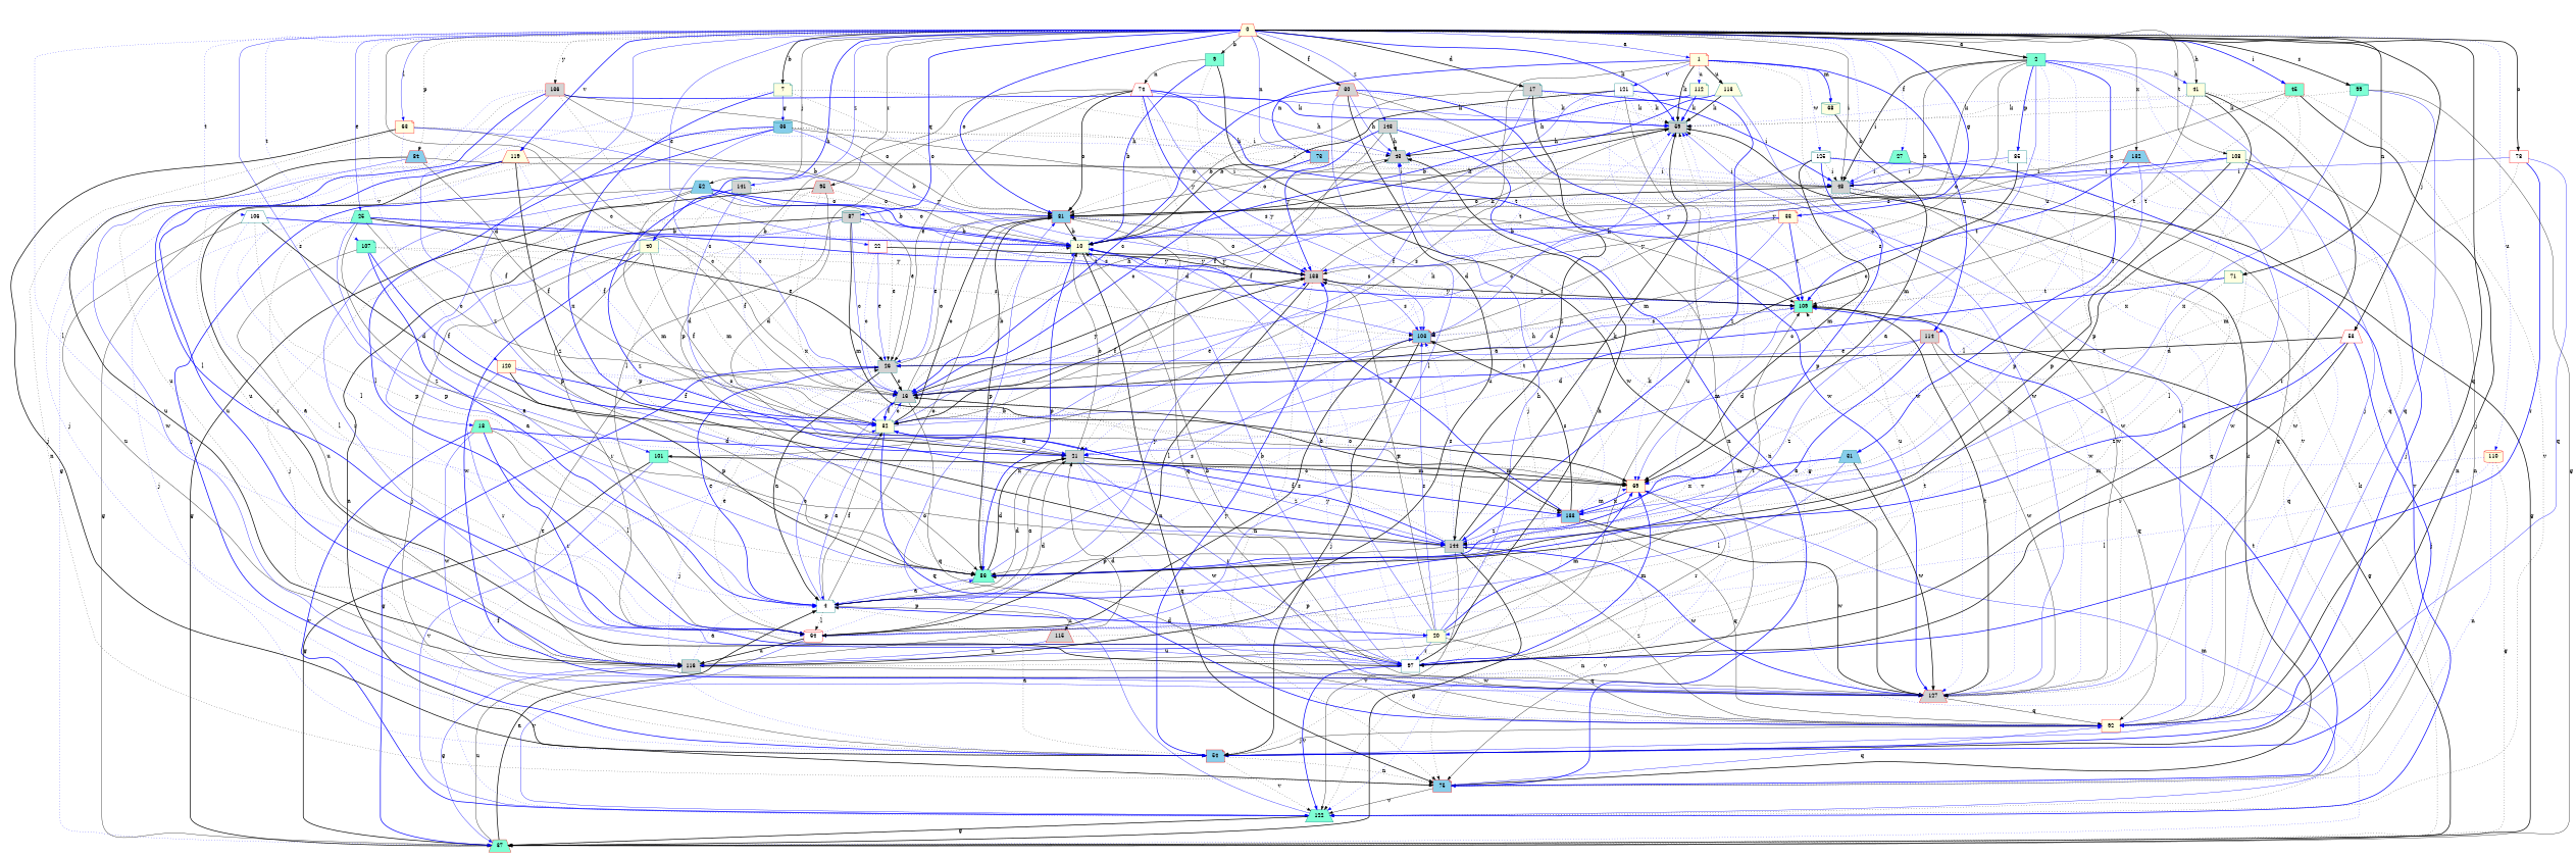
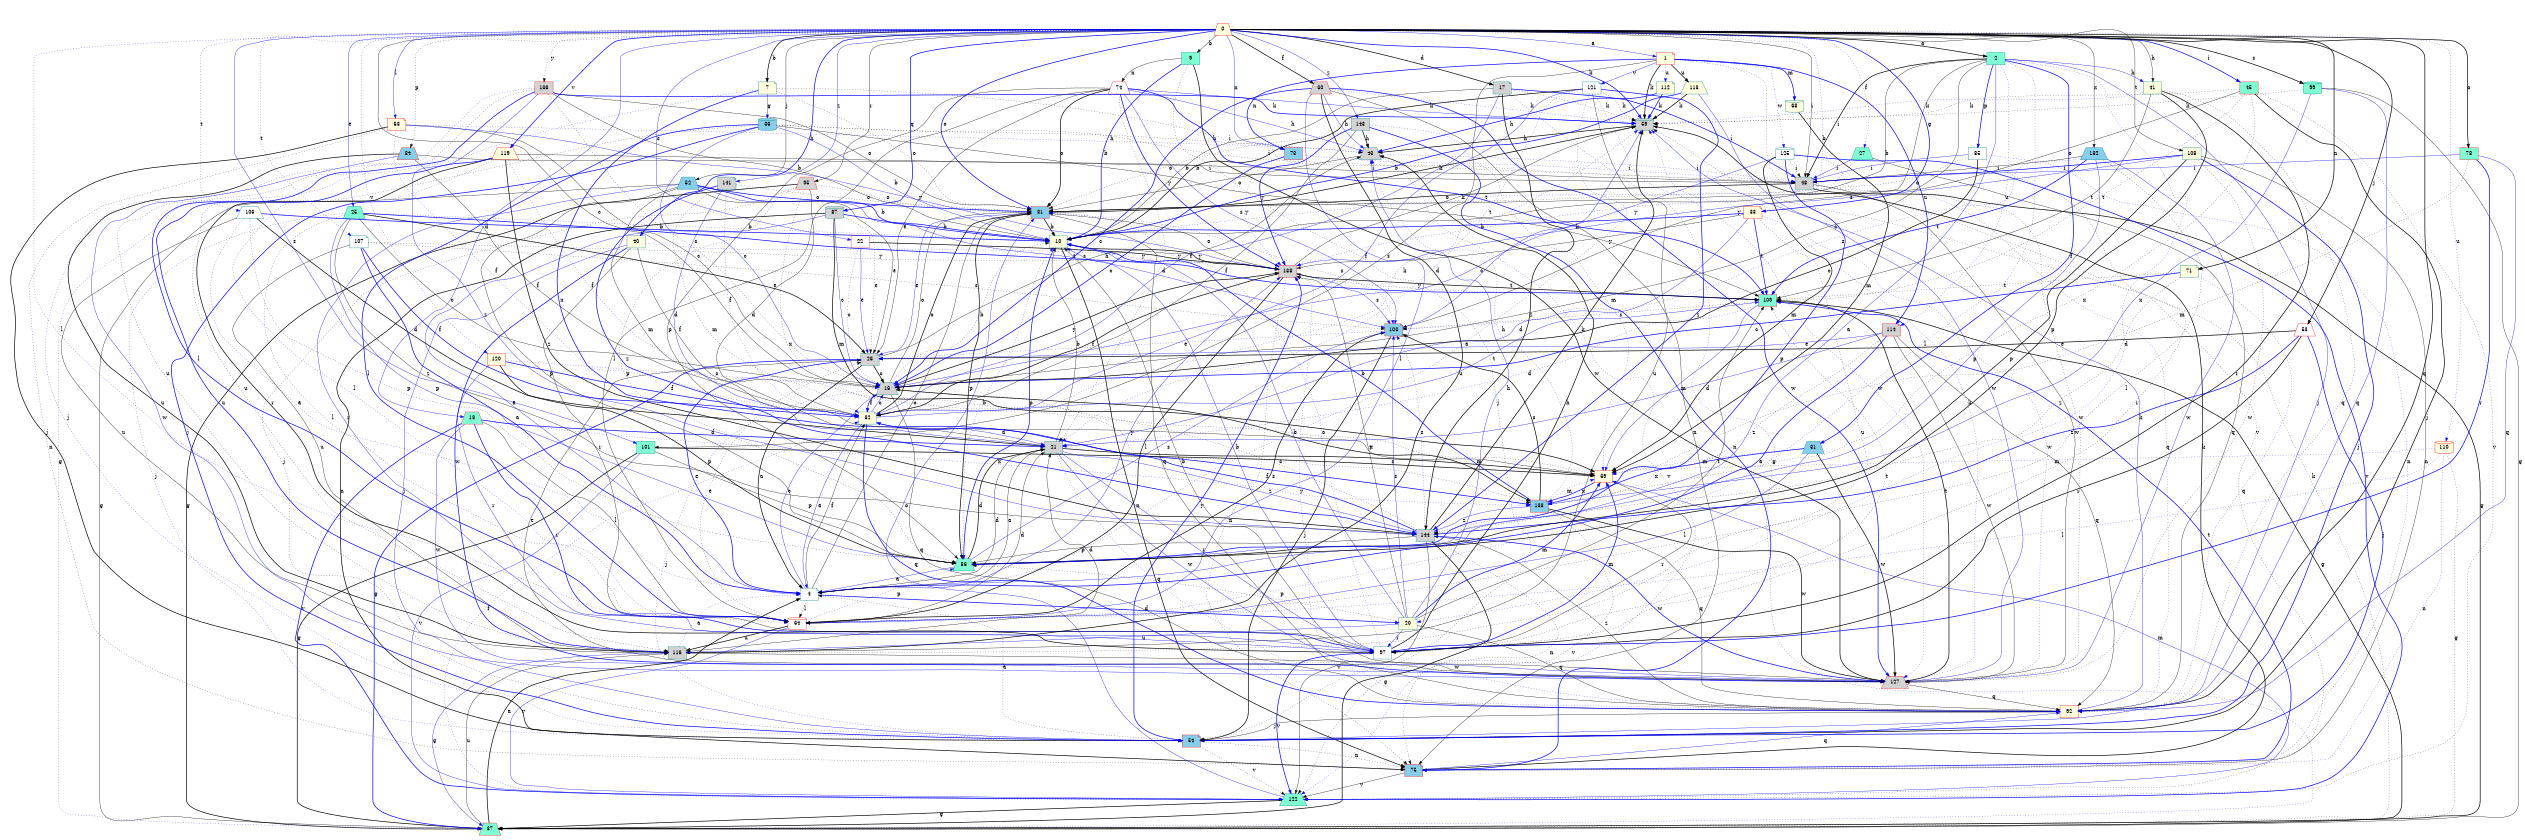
  strict digraph {
    node [color=teal fillcolor=lightyellow shape=box style=filled]
    edge [color=blue style=solid]
    0 [color=red shape=trapezium]
    1 [color=red shape=note]
    2 [fillcolor=aquamarine]
    7 [shape=note]
    9 [fillcolor=aquamarine]
    10
    16 [fillcolor=lightgrey shape=trapezium]
    17 [fillcolor=lightgrey shape=note]
    18 [color=red fillcolor=aquamarine shape=trapezium]
    22 [color=red fillcolor=white]
    25 [fillcolor=aquamarine shape=trapezium]
    27 [fillcolor=aquamarine shape=trapezium]
    30 [color=red fillcolor=lightgrey shape=trapezium]
    33 [color=red shape=note]
    40
    41
    45 [color=red fillcolor=aquamarine]
    48 [fillcolor=lightgrey shape=note]
    52 [fillcolor=skyblue shape=trapezium]
    53 [color=red fillcolor=white shape=trapezium]
    59 [fillcolor=lightgrey shape=cylinder]
    63 [color=red shape=note]
    64 [color=red fillcolor=white shape=cylinder]
    71 [shape=note]
    73 [color=red fillcolor=skyblue]
-   78 [color=red fillcolor=white]
+   78 [color=red fillcolor=aquamarine]
    81 [color=red fillcolor=skyblue]
    84 [color=red fillcolor=skyblue shape=trapezium]
    87 [fillcolor=lightgrey shape=cylinder]
    92 [color=red]
    95 [color=red fillcolor=lightgrey shape=trapezium]
    99 [fillcolor=aquamarine shape=cylinder]
    101 [fillcolor=aquamarine]
    106 [fillcolor=white shape=trapezium]
-   107 [fillcolor=aquamarine shape=note]
+   107 [fillcolor=white shape=note]
    108
    110 [color=red shape=cylinder]
    119 [color=red shape=trapezium]
    120 [color=red]
-   132 [color=red fillcolor=skyblue shape=trapezium]
+   132 [fillcolor=skyblue shape=trapezium]
    136 [color=red fillcolor=lightgrey]
    141 [fillcolor=lightgrey shape=note]
    143 [fillcolor=lightgrey]
    68 [shape=cylinder]
    112 [shape=note]
    113 [shape=trapezium]
    114 [color=red fillcolor=lightgrey shape=note]
    121 [fillcolor=white shape=note]
    122 [fillcolor=aquamarine shape=trapezium]
    125 [fillcolor=white shape=cylinder]
    4 [fillcolor=white shape=note]
    20 [shape=note]
    31 [fillcolor=skyblue shape=trapezium]
    54 [color=red fillcolor=skyblue shape=note]
    85 [fillcolor=white]
    103 [color=red fillcolor=skyblue shape=note]
    36 [fillcolor=skyblue shape=cylinder]
    37 [color=red fillcolor=aquamarine shape=trapezium]
    133 [color=red fillcolor=skyblue shape=note]
    74 [color=red fillcolor=white shape=trapezium]
    127 [color=red fillcolor=lightgrey shape=trapezium]
    138 [color=red fillcolor=lightgrey]
    75 [color=red fillcolor=skyblue shape=note]
    86 [fillcolor=aquamarine shape=trapezium]
    32 [shape=note]
    144 [fillcolor=lightgrey]
    21 [fillcolor=lightgrey]
    97 [fillcolor=white]
    26 [fillcolor=lightgrey shape=note]
    109 [color=red fillcolor=aquamarine]
    43 [fillcolor=lightgrey shape=trapezium]
    116 [fillcolor=lightgrey shape=note]
    69 [color=red]
-   115 [color=red fillcolor=lightgrey shape=trapezium]
    0 -> 1 [label=a]
    0 -> 2 [color=black label=a style=bold]
    0 -> 7 [color=black label=b style=bold]
    0 -> 9 [color=black label=b]
    0 -> 10 [label=b style=dotted]
    0 -> 16 [color=black label=c]
    0 -> 17 [color=black label=d style=bold]
    0 -> 18 [label=d]
    0 -> 22 [label=e]
    0 -> 25 [label=e]
    0 -> 27 [label=f style=dotted]
    0 -> 30 [color=black label=f style=bold]
    0 -> 33 [label=g style=bold]
    0 -> 40 [label=h style=bold]
    0 -> 41 [color=black label=h]
    0 -> 45 [label=i style=bold]
    0 -> 48 [color=black label=i]
    0 -> 52 [color=black label=j]
    0 -> 53 [color=black label=j style=bold]
    0 -> 59 [label=k style=bold]
    0 -> 63 [label=l]
    0 -> 64 [label=l style=dotted]
    0 -> 71 [color=black label=n style=bold]
    0 -> 73 [label=n]
    0 -> 78 [color=black label=o style=bold]
    0 -> 81 [label=o style=bold]
    0 -> 84 [color=black label=p style=dotted]
    0 -> 87 [label=q style=bold]
    0 -> 92 [color=black label=q style=bold]
    0 -> 95 [color=black label=r]
    0 -> 99 [color=black label=s style=bold]
    0 -> 101 [label=s]
    0 -> 106 [label=t style=dotted]
    0 -> 107 [label=t style=dotted]
    0 -> 108 [color=black label=t]
    0 -> 110 [label=u style=dotted]
    0 -> 119 [label=v style=bold]
    0 -> 120 [label=v style=dotted]
    0 -> 132 [color=black label=x]
    0 -> 136 [color=black label=y style=dotted]
    0 -> 141 [label=z]
    0 -> 143 [label=z]
    1 -> 59 [color=black label=k style=bold]
    1 -> 73 [label=n style=bold]
    1 -> 101 [color=black label=s]
    1 -> 68 [label=m style=bold]
    1 -> 112 [label=u style=dotted]
    1 -> 113 [color=black label=u style=bold]
    1 -> 114 [label=u style=bold]
    1 -> 121 [label=v]
    1 -> 122 [color=black label=v style=dotted]
    1 -> 125 [label=w style=dotted]
    2 -> 10 [color=black label=b]
    2 -> 16 [color=black label=c]
    2 -> 41 [label=h]
    2 -> 48 [color=black label=i style=bold]
    2 -> 64 [label=l style=dotted]
    2 -> 114 [label=u style=dotted]
    2 -> 4 [label=a]
    2 -> 20 [label=d style=dotted]
    2 -> 31 [label=f style=bold]
    2 -> 54 [label=j]
    2 -> 85 [label=p style=bold]
    2 -> 103 [color=black label=s]
    7 -> 48 [color=black label=i style=dotted]
    7 -> 81 [color=black label=o style=dotted]
    7 -> 36 [label=g]
    7 -> 37 [label=g style=dotted]
    7 -> 133 [label=x style=bold]
    9 -> 10 [label=b style=bold]
    9 -> 54 [color=black label=j style=dotted]
    9 -> 74 [color=black label=n]
    9 -> 127 [color=black label=w style=bold]
    10 -> 138 [color=black label=y style=bold]
    10 -> 75 [color=black label=n style=bold]
    10 -> 86 [label=p style=bold]
    16 -> 10 [color=black label=b style=dotted]
    16 -> 81 [color=black label=o]
    16 -> 92 [color=black label=q]
    16 -> 54 [label=j style=dotted]
    16 -> 133 [color=black label=x style=bold]
    16 -> 138 [color=black label=y style=bold]
    16 -> 32 [label=f style=bold]
    17 -> 10 [color=black label=b]
    17 -> 48 [label=i style=bold]
    17 -> 59 [color=black label=k style=dotted]
    17 -> 37 [label=g style=dotted]
    17 -> 32 [label=f]
    17 -> 144 [color=black label=z style=bold]
    18 -> 64 [color=black label=l]
    18 -> 122 [label=v style=bold]
    18 -> 133 [label=x style=dotted]
    18 -> 127 [label=w]
    18 -> 21 [label=d style=bold]
    18 -> 97 [label=r style=bold]
    22 -> 16 [label=c style=dotted]
    22 -> 138 [color=black label=y style=bold]
    22 -> 26 [label=e]
    25 -> 10 [label=b style=dotted]
    25 -> 16 [color=black label=c]
    25 -> 64 [color=black label=l style=dotted]
    25 -> 54 [label=j style=dotted]
    25 -> 86 [label=p]
    25 -> 144 [color=black label=z]
    25 -> 26 [color=black label=e style=bold]
    25 -> 109 [label=t style=bold]
    27 -> 48 [label=i]
    27 -> 92 [color=black label=q]
    27 -> 138 [label=y style=dotted]
    30 -> 16 [label=c style=bold]
    30 -> 59 [label=k style=dotted]
    30 -> 64 [label=l]
    30 -> 127 [label=w style=bold]
    30 -> 75 [color=black label=n]
    30 -> 43 [label=h]
    30 -> 116 [color=black label=u style=bold]
    33 -> 10 [label=b style=bold]
    33 -> 127 [label=w style=dotted]
    33 -> 138 [color=black label=y]
    33 -> 21 [label=d]
    33 -> 109 [label=t style=bold]
    33 -> 116 [color=black label=u style=dotted]
-   40 -> 54 [color=black label=j]
+   40 -> 54 [label=j]
    40 -> 127 [label=w style=bold]
    40 -> 138 [label=y style=dotted]
    40 -> 32 [color=black label=f]
    40 -> 97 [color=black label=r]
    41 -> 59 [label=k style=dotted]
    41 -> 92 [color=black label=q style=dotted]
    41 -> 86 [color=black label=p style=bold]
    41 -> 97 [color=black label=r style=bold]
    41 -> 109 [color=black label=t]
    45 -> 59 [color=black label=k style=dotted]
    45 -> 81 [color=black label=o]
    45 -> 122 [color=black label=v style=dotted]
    45 -> 54 [color=black label=j style=bold]
    45 -> 133 [color=black label=x style=dotted]
    45 -> 109 [color=black label=t style=dotted]
    48 -> 81 [color=black label=o style=bold]
    48 -> 92 [label=q style=dotted]
    48 -> 37 [color=black label=g style=bold]
    48 -> 127 [color=black label=w]
    52 -> 10 [label=b style=bold]
    52 -> 81 [label=o style=bold]
    52 -> 103 [label=s]
    52 -> 37 [color=black label=g]
    52 -> 86 [color=black label=p]
    52 -> 97 [label=r]
    52 -> 26 [color=black label=e]
    52 -> 69 [color=black label=m]
    53 -> 54 [label=j style=bold]
    53 -> 144 [label=z style=bold]
    53 -> 97 [color=black label=r style=bold]
    53 -> 26 [color=black label=e style=bold]
    59 -> 43 [color=black label=h style=bold]
    63 -> 16 [color=black label=c]
    63 -> 54 [color=black label=j style=bold]
    63 -> 138 [label=y]
    63 -> 75 [color=black label=n style=dotted]
    63 -> 32 [label=f style=dotted]
    63 -> 43 [label=h style=dotted]
    64 -> 122 [label=v]
    64 -> 103 [color=black label=s style=bold]
    64 -> 86 [label=p style=dotted]
    64 -> 21 [color=black label=d]
    64 -> 26 [color=black label=e style=dotted]
    64 -> 116 [color=black label=u style=bold]
    71 -> 16 [label=c style=bold]
    71 -> 92 [label=q style=dotted]
    71 -> 144 [color=black label=z style=dotted]
    71 -> 109 [color=black label=t style=dotted]
    73 -> 16 [label=c style=bold]
    73 -> 48 [label=i style=dotted]
    73 -> 138 [label=y style=dotted]
    78 -> 48 [label=i]
    78 -> 92 [label=q]
    78 -> 97 [label=r style=bold]
    78 -> 69 [color=black label=m style=dotted]
    81 -> 10 [color=black label=b style=bold]
    81 -> 59 [color=black label=k style=bold]
    81 -> 92 [color=black label=q]
    81 -> 103 [label=s style=dotted]
    81 -> 86 [color=black label=p style=bold]
    81 -> 26 [label=e]
    84 -> 48 [color=black label=i]
    84 -> 127 [label=w]
    84 -> 32 [color=black label=f]
    84 -> 116 [color=black label=u style=bold]
    87 -> 10 [label=b style=bold]
    87 -> 16 [label=c]
    87 -> 4 [label=a]
    87 -> 75 [color=black label=n style=bold]
    87 -> 26 [color=black label=e style=dotted]
    87 -> 69 [color=black label=m style=bold]
    92 -> 59 [label=k]
    92 -> 54 [color=black label=j]
    92 -> 138 [label=y style=dotted]
    92 -> 144 [color=black label=z]
-   95 -> 10 [color=black label=o style=dotted]
+   95 -> 81 [color=black label=o style=dotted]
    95 -> 54 [color=black label=j style=dotted]
    95 -> 37 [color=black label=g style=bold]
    95 -> 133 [color=black label=x style=dotted]
    95 -> 86 [color=black label=p style=dotted]
    95 -> 21 [color=black label=d]
    99 -> 59 [color=black label=k style=dotted]
    99 -> 92 [label=q]
    99 -> 37 [color=black label=g]
    99 -> 133 [label=x]
    101 -> 122 [label=v]
    101 -> 37 [color=black label=g style=bold]
    101 -> 86 [color=black label=p]
-   101 -> 69 [color=black label=m style=bold]
+   101 -> 69 [color=black label=s style=bold]
    106 -> 10 [label=b style=bold]
    106 -> 4 [label=a style=dotted]
    106 -> 86 [color=black label=p style=dotted]
    106 -> 21 [color=black label=d style=bold]
    106 -> 116 [color=black label=u]
    107 -> 4 [label=a style=bold]
    107 -> 103 [color=black label=s style=dotted]
    107 -> 138 [color=black label=y style=dotted]
    107 -> 32 [label=f style=bold]
    107 -> 116 [color=black label=u]
    108 -> 48 [label=i style=bold]
    108 -> 54 [label=j style=bold]
    108 -> 127 [color=black label=w style=dotted]
    108 -> 138 [label=y]
    108 -> 75 [color=black label=n]
    108 -> 86 [color=black label=p style=bold]
    110 -> 64 [label=l style=dotted]
    110 -> 37 [color=black label=g style=dotted]
    110 -> 75 [label=n style=dotted]
    110 -> 69 [label=m style=dotted]
    119 -> 48 [color=black label=i]
    119 -> 64 [label=l style=dotted]
    119 -> 32 [label=f style=dotted]
    119 -> 144 [color=black label=z style=bold]
    119 -> 97 [color=black label=r style=bold]
    119 -> 116 [label=u style=bold]
    120 -> 16 [label=c style=dotted]
    120 -> 86 [color=black label=p style=bold]
    120 -> 32 [label=f style=bold]
    120 -> 97 [label=r]
    132 -> 48 [color=black label=i]
    132 -> 64 [color=black label=l style=dotted]
    132 -> 103 [label=s style=dotted]
    132 -> 127 [label=w]
    132 -> 86 [label=p]
    132 -> 109 [label=t style=bold]
    136 -> 10 [color=black label=b]
    136 -> 16 [color=black label=c style=dotted]
    136 -> 59 [label=k style=bold]
    136 -> 64 [label=l style=bold]
    136 -> 81 [color=black label=o]
    136 -> 54 [label=j style=dotted]
    136 -> 144 [label=z]
    136 -> 116 [color=black label=u style=dotted]
    141 -> 81 [color=black label=o style=dotted]
    141 -> 32 [label=f style=dotted]
    141 -> 144 [label=z style=bold]
    141 -> 21 [label=d]
    141 -> 69 [color=black label=m style=dotted]
    143 -> 81 [color=black label=o style=dotted]
    143 -> 138 [label=y style=bold]
    143 -> 75 [label=n style=bold]
    143 -> 32 [color=black label=f]
    143 -> 43 [color=black label=h style=bold]
    143 -> 69 [label=m style=dotted]
    68 -> 69 [color=black label=m style=bold]
    112 -> 59 [label=k style=bold]
    112 -> 43 [label=h style=bold]
    113 -> 10 [label=b style=bold]
    113 -> 59 [color=black label=k style=bold]
    113 -> 127 [label=w]
    114 -> 92 [color=black label=q]
    114 -> 4 [label=a style=bold]
    114 -> 127 [color=black label=w]
    114 -> 144 [color=black label=z style=dotted]
    114 -> 21 [label=d]
    114 -> 26 [label=e]
    121 -> 10 [color=black label=b style=bold]
    121 -> 59 [color=black label=k style=dotted]
    121 -> 4 [label=a style=dotted]
    121 -> 127 [label=w style=dotted]
    121 -> 32 [label=f]
    121 -> 144 [label=z style=bold]
    121 -> 21 [label=d style=dotted]
    121 -> 116 [color=black label=u]
    122 -> 81 [label=o]
    122 -> 37 [color=black label=g style=bold]
    122 -> 32 [label=f style=dotted]
    122 -> 69 [label=m]
    125 -> 16 [label=c]
    125 -> 48 [color=black label=i style=dotted]
    125 -> 122 [label=v style=bold]
    125 -> 127 [color=black label=w style=dotted]
    125 -> 86 [label=p style=bold]
    125 -> 69 [color=black label=m style=bold]
    4 -> 16 [label=c]
    4 -> 64 [color=black label=l style=dotted]
    4 -> 81 [color=black label=o]
    4 -> 20 [label=d style=bold]
    4 -> 138 [label=y]
    4 -> 32 [color=black label=f]
    4 -> 21 [color=black label=d]
    4 -> 26 [label=e style=bold]
-   4 -> 115 [color=black label=u]
    20 -> 10 [label=b]
    20 -> 92 [color=black label=q]
    20 -> 103 [label=s]
    20 -> 138 [color=black label=y]
    20 -> 86 [color=black label=p style=dotted]
    20 -> 97 [label=r]
    20 -> 109 [color=black label=t]
    20 -> 43 [label=h]
    20 -> 116 [label=u]
    20 -> 69 [label=m style=bold]
    31 -> 64 [label=l]
    31 -> 133 [label=x style=bold]
    31 -> 127 [color=black label=w style=bold]
    31 -> 69 [label=m style=dotted]
    54 -> 122 [color=black label=v style=dotted]
    54 -> 4 [color=black label=a style=dotted]
    54 -> 138 [label=y style=bold]
    54 -> 75 [color=black label=n style=dotted]
    85 -> 16 [color=black label=c style=bold]
    85 -> 48 [label=i]
    85 -> 81 [color=black label=o style=dotted]
    85 -> 75 [label=n style=dotted]
    85 -> 97 [color=black label=r style=dotted]
    103 -> 59 [label=k]
    103 -> 54 [color=black label=j style=bold]
    103 -> 26 [label=e style=dotted]
    36 -> 10 [label=b]
    36 -> 16 [label=c]
    36 -> 48 [color=black label=i style=dotted]
    36 -> 64 [label=l style=bold]
    36 -> 54 [label=j style=bold]
    36 -> 109 [color=black label=t]
    36 -> 43 [color=black label=h style=dotted]
    36 -> 116 [color=black label=u style=dotted]
    37 -> 59 [color=black label=k style=dotted]
    37 -> 4 [color=black label=a style=bold]
    37 -> 116 [color=black label=u]
    133 -> 10 [label=b style=bold]
    133 -> 92 [color=black label=q]
    133 -> 122 [color=black label=v style=dotted]
    133 -> 103 [color=black label=s style=bold]
    133 -> 127 [color=black label=w style=bold]
    133 -> 144 [label=z]
    133 -> 43 [label=h style=dotted]
    133 -> 69 [label=m style=dotted]
    74 -> 59 [label=k]
    74 -> 64 [color=black label=l]
    74 -> 81 [color=black label=o style=bold]
    74 -> 103 [label=s]
    74 -> 138 [label=y style=bold]
    74 -> 86 [color=black label=p]
    74 -> 21 [color=black label=d style=dotted]
    74 -> 26 [color=black label=e]
    74 -> 109 [label=t style=bold]
    74 -> 43 [label=h]
    127 -> 10 [color=black label=b]
    127 -> 59 [label=k style=dotted]
    127 -> 92 [color=black label=q]
    127 -> 26 [color=black label=e]
    127 -> 109 [color=black label=t style=bold]
    138 -> 59 [color=black label=k]
    138 -> 64 [color=black label=l style=bold]
    138 -> 81 [color=black label=o]
    138 -> 103 [label=s]
    138 -> 75 [color=black label=n style=dotted]
    138 -> 32 [color=black label=f style=bold]
    138 -> 109 [color=black label=t style=bold]
    75 -> 59 [color=black label=k style=bold]
    75 -> 92 [label=q]
    75 -> 122 [color=black label=v]
    75 -> 109 [label=t style=bold]
    86 -> 10 [label=b style=dotted]
    86 -> 4 [label=a]
    86 -> 103 [label=s]
    86 -> 21 [color=black label=d style=bold]
    32 -> 16 [label=c]
    32 -> 59 [label=k style=dotted]
    32 -> 81 [color=black label=o style=bold]
    32 -> 92 [label=q style=bold]
    32 -> 4 [label=a]
    32 -> 21 [label=d]
    32 -> 109 [label=t]
    144 -> 16 [color=black label=c style=dotted]
    144 -> 59 [color=black label=k style=bold]
    144 -> 122 [color=black label=v]
    144 -> 103 [label=s style=dotted]
    144 -> 37 [color=black label=g style=bold]
    144 -> 127 [label=w style=bold]
    144 -> 75 [color=black label=n style=dotted]
    144 -> 86 [color=black label=p]
    144 -> 32 [label=f style=bold]
    21 -> 10 [color=black label=b]
    21 -> 92 [label=q style=dotted]
    21 -> 4 [color=black label=a]
    21 -> 127 [label=w]
    21 -> 144 [label=z]
    21 -> 97 [label=r]
    21 -> 69 [color=black label=m style=bold]
    97 -> 10 [label=b]
    97 -> 81 [label=o style=dotted]
    97 -> 122 [label=v style=bold]
    97 -> 109 [color=black label=t style=dotted]
    97 -> 43 [color=black label=h style=bold]
    97 -> 69 [label=m style=bold]
    26 -> 16 [color=black label=c style=bold]
    26 -> 4 [color=black label=a style=bold]
    26 -> 37 [label=g style=bold]
    26 -> 43 [color=black label=h]
    109 -> 103 [color=black label=s style=dotted]
    109 -> 37 [color=black label=g style=bold]
    109 -> 138 [color=black label=y style=dotted]
    109 -> 21 [label=d style=dotted]
    109 -> 69 [label=m]
    43 -> 48 [label=i style=dotted]
    43 -> 81 [color=black label=o]
    43 -> 122 [label=v style=dotted]
    116 -> 4 [label=a style=dotted]
    116 -> 37 [label=g]
    116 -> 127 [color=black label=w]
    116 -> 21 [color=black label=d]
    69 -> 133 [label=x style=bold]
    69 -> 97 [color=black label=r]
-   115 -> 59 [color=black label=k style=dotted]
-   115 -> 116 [label=u]
  }
